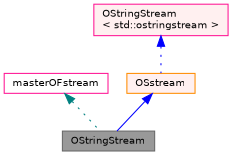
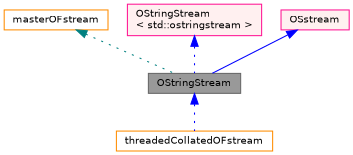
  digraph {
    node [color=darkorange fillcolor=white fontname=Helvetica fontsize=10 shape=box style=filled]
    edge [color=blue dir=back fontname=Helvetica fontsize=10 labelfontname=Helvetica labelfontsize=10 style=dotted]
    n1 [color=gray40 fillcolor=grey60 fontcolor=black height=0.2 label=OStringStream width=0.4]
-   n3 [color=deeppink height=0.2 label=masterOFstream width=0.4]
+   n2 [height=0.2 label=threadedCollatedOFstream width=0.4]
+   n3 [height=0.2 label=masterOFstream width=0.4]
    n4 [color=deeppink fillcolor="#FFF0F0" height=0.2 label="OStringStream\l\< std::ostringstream \>" width=0.4]
-   n5 [fillcolor="#FFF0F0" height=0.2 label=OSstream width=0.4]
+   n5 [color=deeppink fillcolor="#FFF0F0" height=0.2 label=OSstream width=0.4]
+   n1 -> n2
    n3 -> n1 [color=teal]
-   n4 -> n5
+   n4 -> n1
    n5 -> n1 [style=solid]
  }
